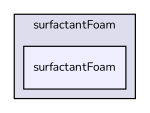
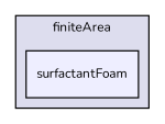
  digraph {
    compound=true
    fontname=Nunito
    n1 [fillcolor="#eeeeff" fontname=Nunito fontsize=10 label=surfactantFoam pencolor=black shape=box style=filled]
    subgraph cluster_1 {
      bgcolor="#ddddee"
      fontsize=10
-     label=surfactantFoam
+     label=finiteArea
      pencolor=black
      n1
    }
  }
